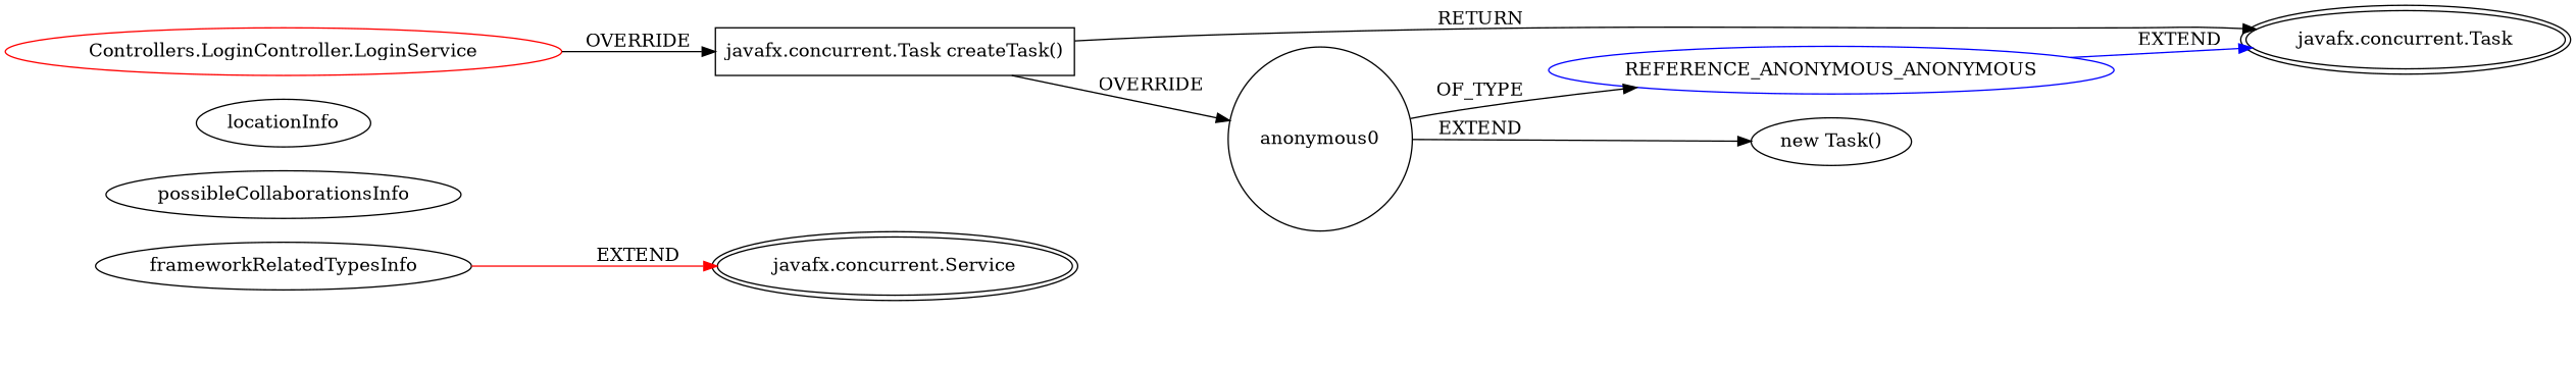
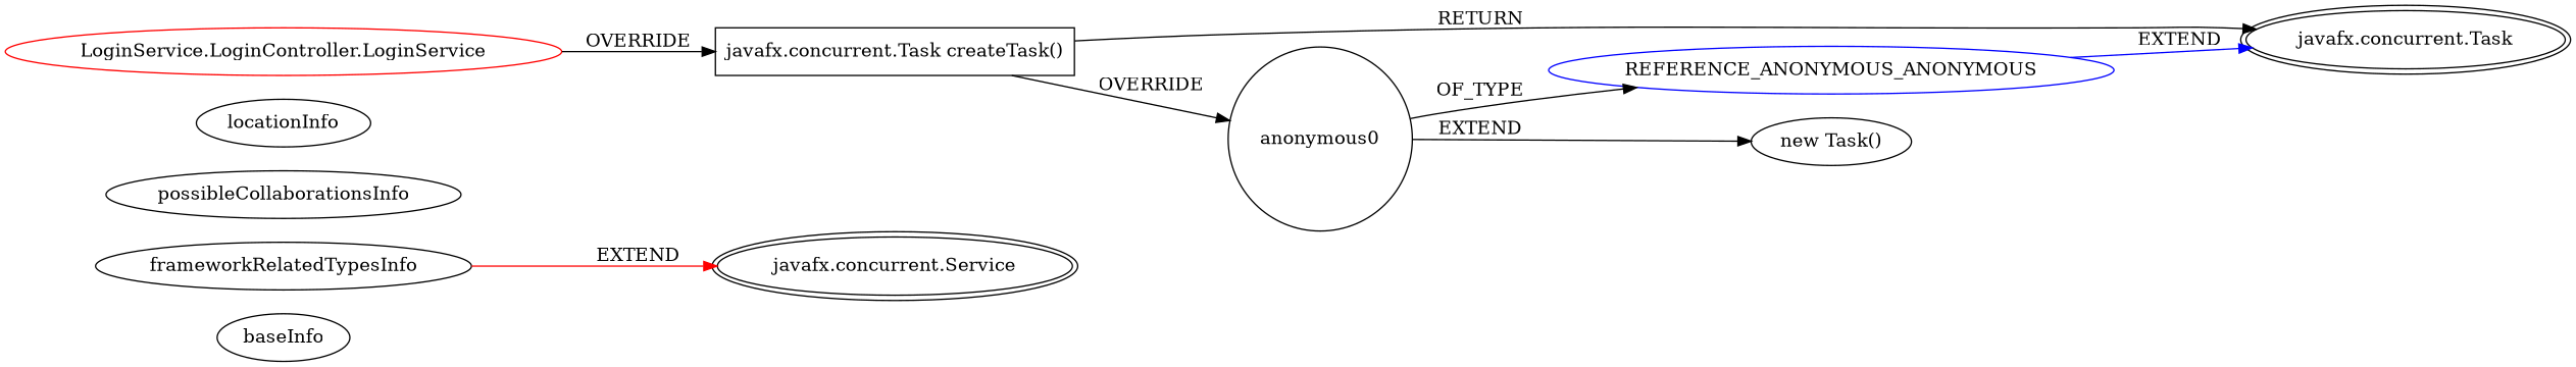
  digraph {
    rankdir=LR
    node [isFrameworkType=false]
+   baseInfo [category=extension_graph graphId=312 isAnonymous=false possibleRelation=true isFrameworkType=""]
    frameworkRelatedTypesInfo [0="javafx.concurrent.Service" isFrameworkType=""]
    n3 [isFrameworkType=true label="javafx.concurrent.Service" peripheries=2 vertexType=FRAMEWORK_CLASS_TYPE]
    possibleCollaborationsInfo [0="312~OVERRIDING_METHOD_DECLARATION-INSTANTIATION-~javafx.concurrent.Service ~javafx.concurrent.Task ~false~true" isFrameworkType=""]
    locationInfo [contextSignature=LoginService filePath="/Daniel-Cristian-MusicPlayerStuff/MusicPlayerStuff-master/src/Controllers/LoginController.java" graphId=312 projectName="Daniel-Cristian-MusicPlayerStuff" isFrameworkType=""]
-   n6 [color=red label="Controllers.LoginController.LoginService" vertexType=ROOT_CLIENT_CLASS_DECLARATION]
+   n6 [color=red label="LoginService.LoginController.LoginService" vertexType=ROOT_CLIENT_CLASS_DECLARATION]
    n7 [label="javafx.concurrent.Task createTask()" shape=box vertexType=OVERRIDING_METHOD_DECLARATION]
    n8 [isFrameworkType=true label="javafx.concurrent.Task" peripheries=2 vertexType=FRAMEWORK_CLASS_TYPE]
    n9 [label=anonymous0 shape=circle vertexType=VARIABLE_EXPRESION]
    n10 [color=blue label=REFERENCE_ANONYMOUS_ANONYMOUS vertexType=REFERENCE_ANONYMOUS_DECLARATION]
    n11 [label="new Task()" vertexType=CONSTRUCTOR_CALL]
    frameworkRelatedTypesInfo -> n3 [color=red label=EXTEND]
    n6 -> n7 [label=OVERRIDE]
    n7 -> n8 [label=RETURN]
    n7 -> n9 [label=OVERRIDE]
    n9 -> n10 [label=OF_TYPE]
    n9 -> n11 [label=EXTEND]
    n10 -> n8 [color=blue label=EXTEND]
  }
